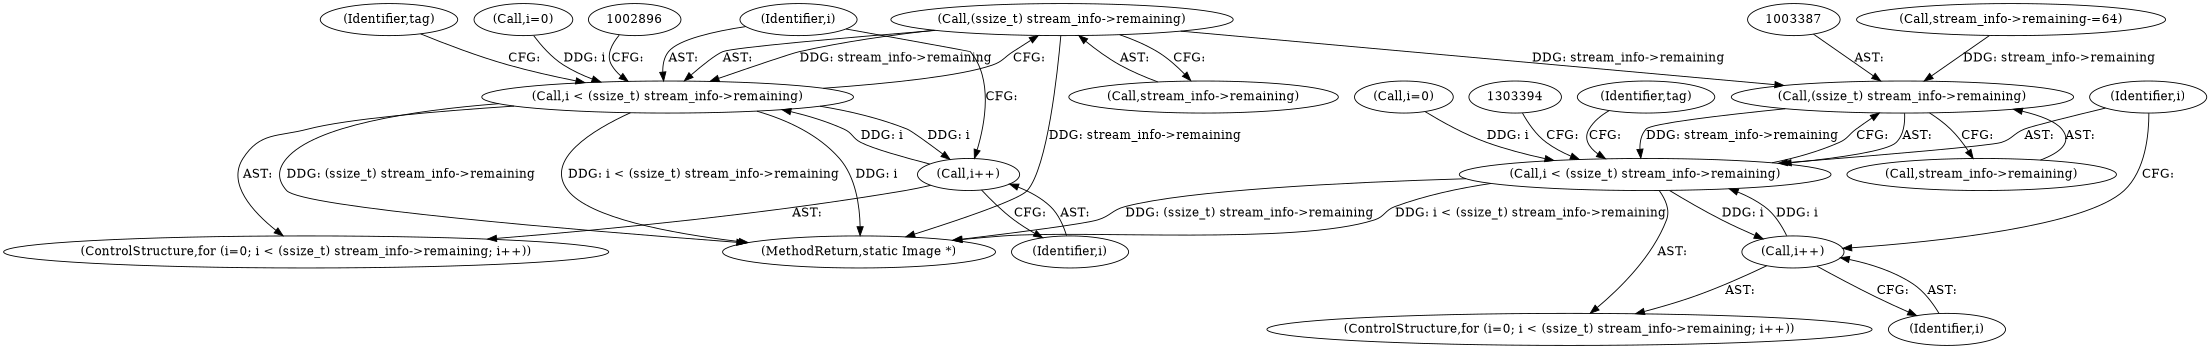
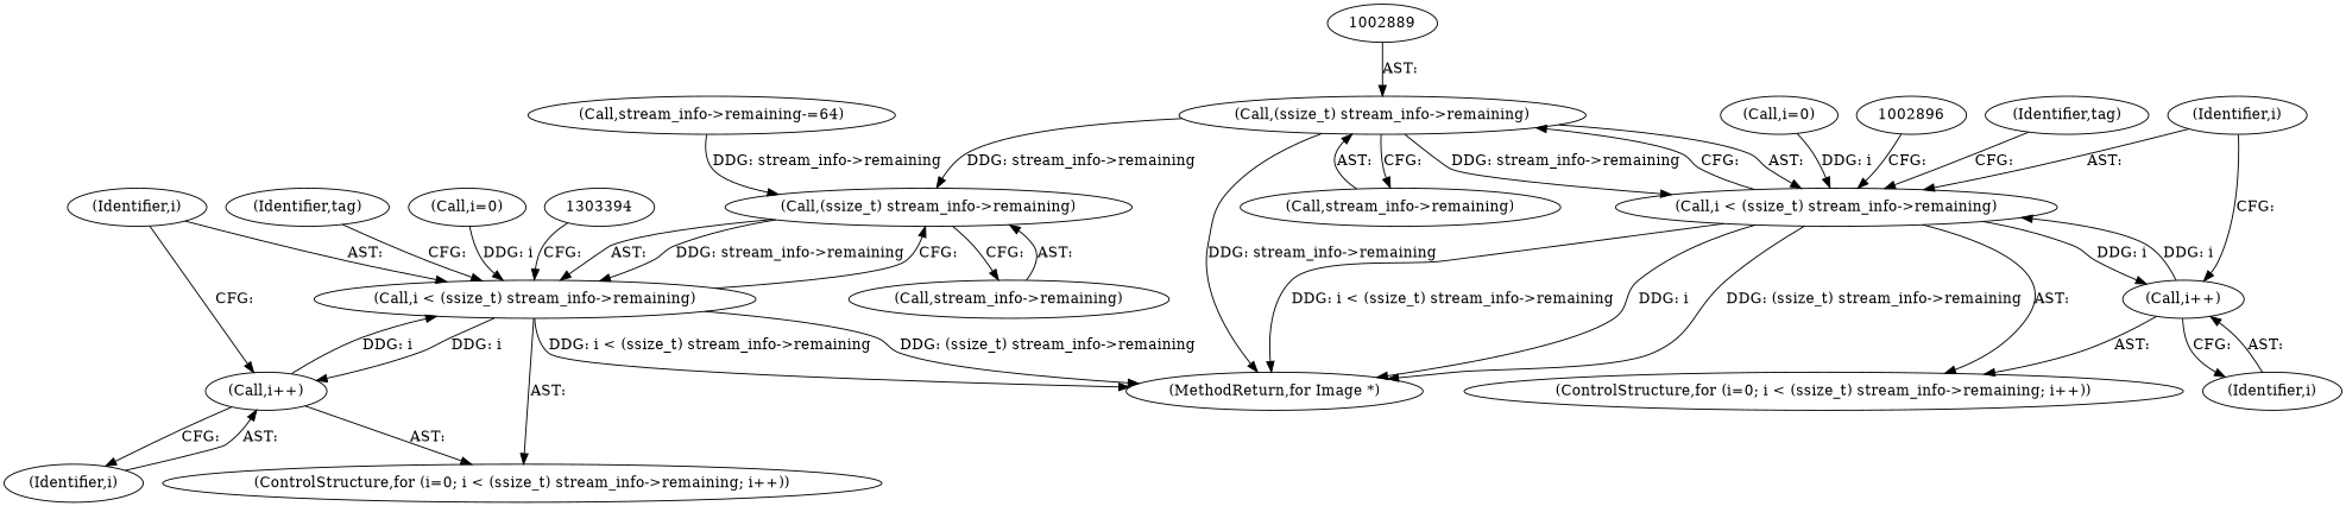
  digraph {
    n1 [label="(Call,(ssize_t) stream_info->remaining)"]
    n2 [label="(Call,i < (ssize_t) stream_info->remaining)"]
    n3 [label="(Call,(ssize_t) stream_info->remaining)"]
-   n4 [label="(MethodReturn,static Image *)"]
+   n4 [label="(MethodReturn,for Image *)"]
    n5 [label="(Call,stream_info->remaining)"]
    n6 [label="(Call,i++)"]
    n7 [label="(ControlStructure,for (i=0; i < (ssize_t) stream_info->remaining; i++))"]
    n8 [label="(Call,i < (ssize_t) stream_info->remaining)"]
    n9 [label="(Call,stream_info->remaining)"]
    n10 [label="(Identifier,i)"]
    n11 [label="(Call,i++)"]
    n12 [label="(ControlStructure,for (i=0; i < (ssize_t) stream_info->remaining; i++))"]
    n13 [label="(Identifier,i)"]
    n14 [label="(Identifier,tag)"]
    n15 [label="(Identifier,i)"]
    n16 [label="(Identifier,tag)"]
    n17 [label="(Identifier,i)"]
    n18 [label="(Call,i=0)"]
    n19 [label="(Call,i=0)"]
    n20 [label="(Call,stream_info->remaining-=64)"]
+   1002889
    1002896
-   1003387
    n24 [label=1303394]
    n1 -> n2 [label="AST: "]
    n1 -> n2 [label="DDG: stream_info->remaining"]
    n1 -> n3 [label="DDG: stream_info->remaining"]
    n1 -> n4 [label="DDG: stream_info->remaining"]
    n1 -> n5 [label="CFG: "]
    n2 -> n1 [label="CFG: "]
    n2 -> n4 [label="DDG: (ssize_t) stream_info->remaining"]
    n2 -> n4 [label="DDG: i < (ssize_t) stream_info->remaining"]
    n2 -> n4 [label="DDG: i"]
    n2 -> n6 [label="DDG: i"]
    n2 -> n7 [label="AST: "]
    n3 -> n8 [label="AST: "]
    n3 -> n8 [label="DDG: stream_info->remaining"]
    n3 -> n9 [label="CFG: "]
    n5 -> n1 [label="AST: "]
    n6 -> n2 [label="DDG: i"]
    n6 -> n7 [label="AST: "]
    n6 -> n10 [label="CFG: "]
    n8 -> n3 [label="CFG: "]
    n8 -> n4 [label="DDG: (ssize_t) stream_info->remaining"]
    n8 -> n4 [label="DDG: i < (ssize_t) stream_info->remaining"]
    n8 -> n11 [label="DDG: i"]
    n8 -> n12 [label="AST: "]
    n9 -> n3 [label="AST: "]
    n10 -> n6 [label="AST: "]
    n11 -> n8 [label="DDG: i"]
    n11 -> n12 [label="AST: "]
    n11 -> n13 [label="CFG: "]
    n13 -> n11 [label="AST: "]
    n14 -> n8 [label="CFG: "]
    n15 -> n2 [label="AST: "]
    n15 -> n6 [label="CFG: "]
    n16 -> n2 [label="CFG: "]
    n17 -> n8 [label="AST: "]
    n17 -> n11 [label="CFG: "]
    n18 -> n2 [label="DDG: i"]
    n19 -> n8 [label="DDG: i"]
    n20 -> n3 [label="DDG: stream_info->remaining"]
+   1002889 -> n1 [label="AST: "]
    1002896 -> n2 [label="CFG: "]
-   1003387 -> n3 [label="AST: "]
    n24 -> n8 [label="CFG: "]
  }
